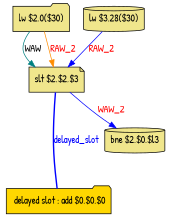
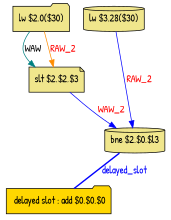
  digraph {
    fontname="Patrick Hand"
    node [fillcolor=khaki fontname="Patrick Hand" shape=folder style=filled]
    edge [color=blue fontcolor=red fontname="Patrick Hand"]
    n1 [fillcolor=gold label=" delayed slot : add $0,$0,$0"]
    n2 [label="bne $2,$0,$l3" shape=cylinder]
    n3 [label="lw $2,0($30)"]
    n4 [label="slt $2,$2,$3" shape=note]
    n5 [label="lw $3,28($30)" shape=cylinder]
-   n4 -> n1 [dir=none fontcolor=blue label=delayed_slot style=bold]
+   n2 -> n1 [dir=none fontcolor=blue label=delayed_slot style=bold]
    n3 -> n4 [color=teal label=WAW fontcolor=""]
    n3 -> n4 [color=darkorange label=RAW_2]
    n4 -> n2 [label=WAW_2]
-   n5 -> n4 [label=RAW_2]
+   n5 -> n2 [label=RAW_2]
  }
